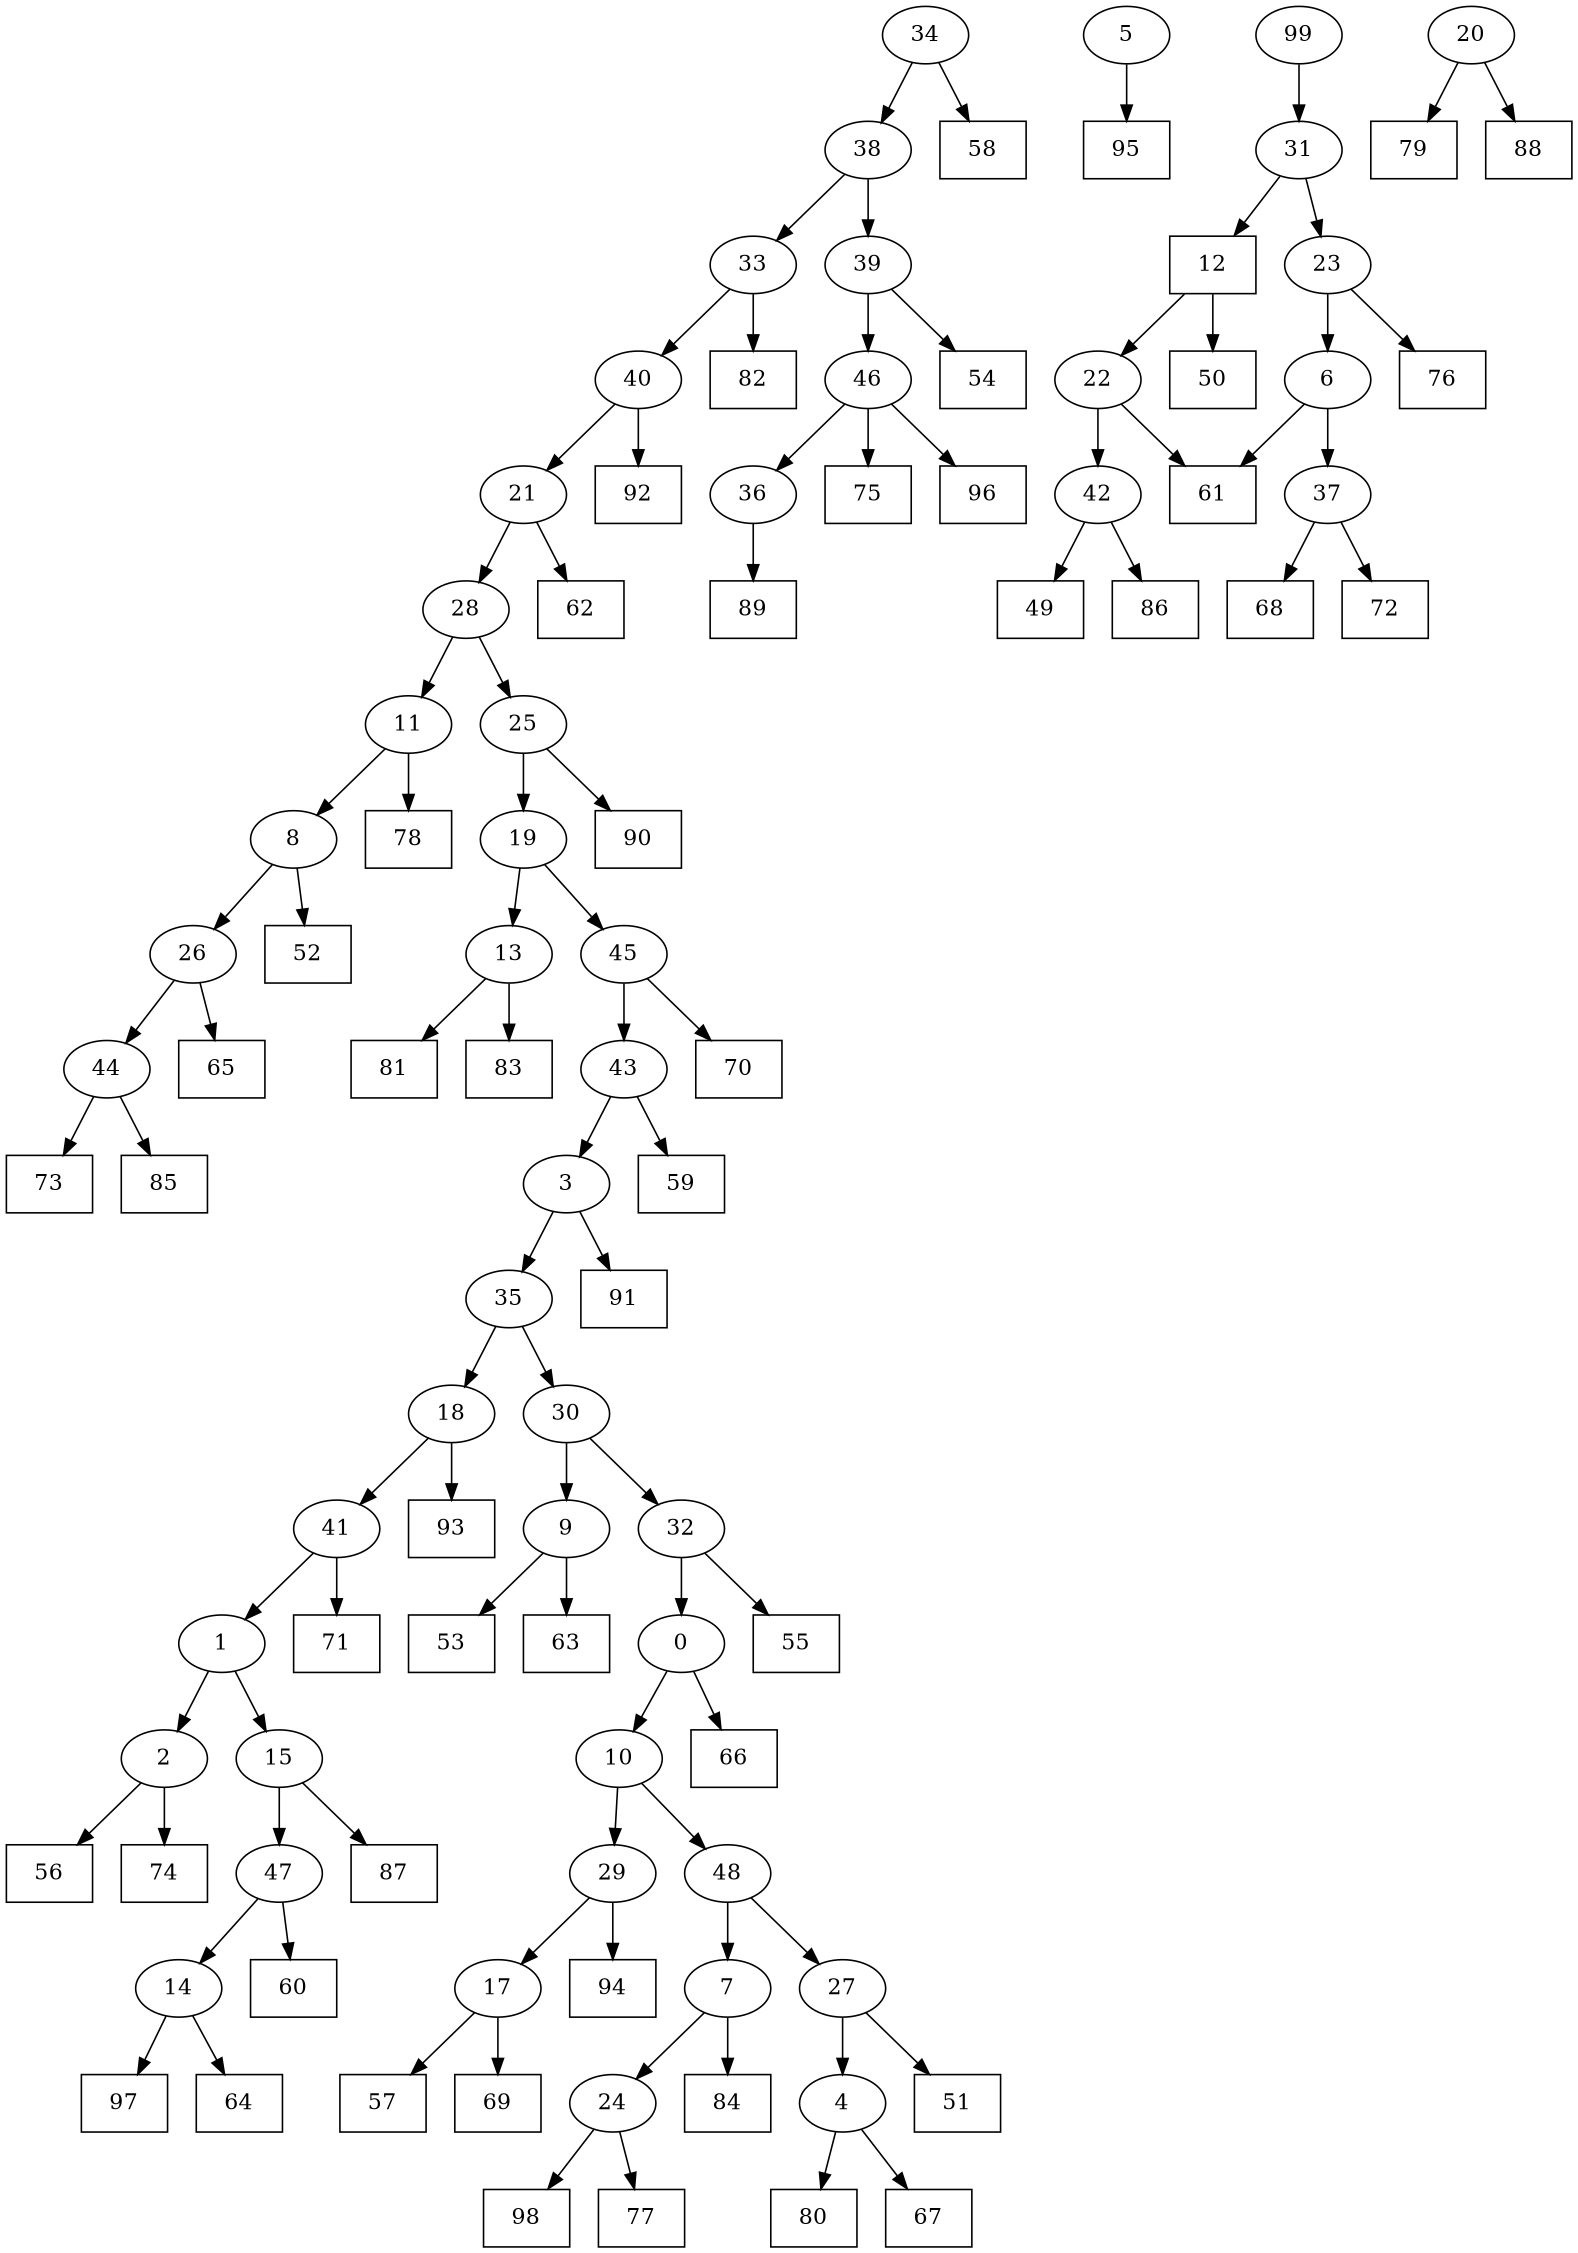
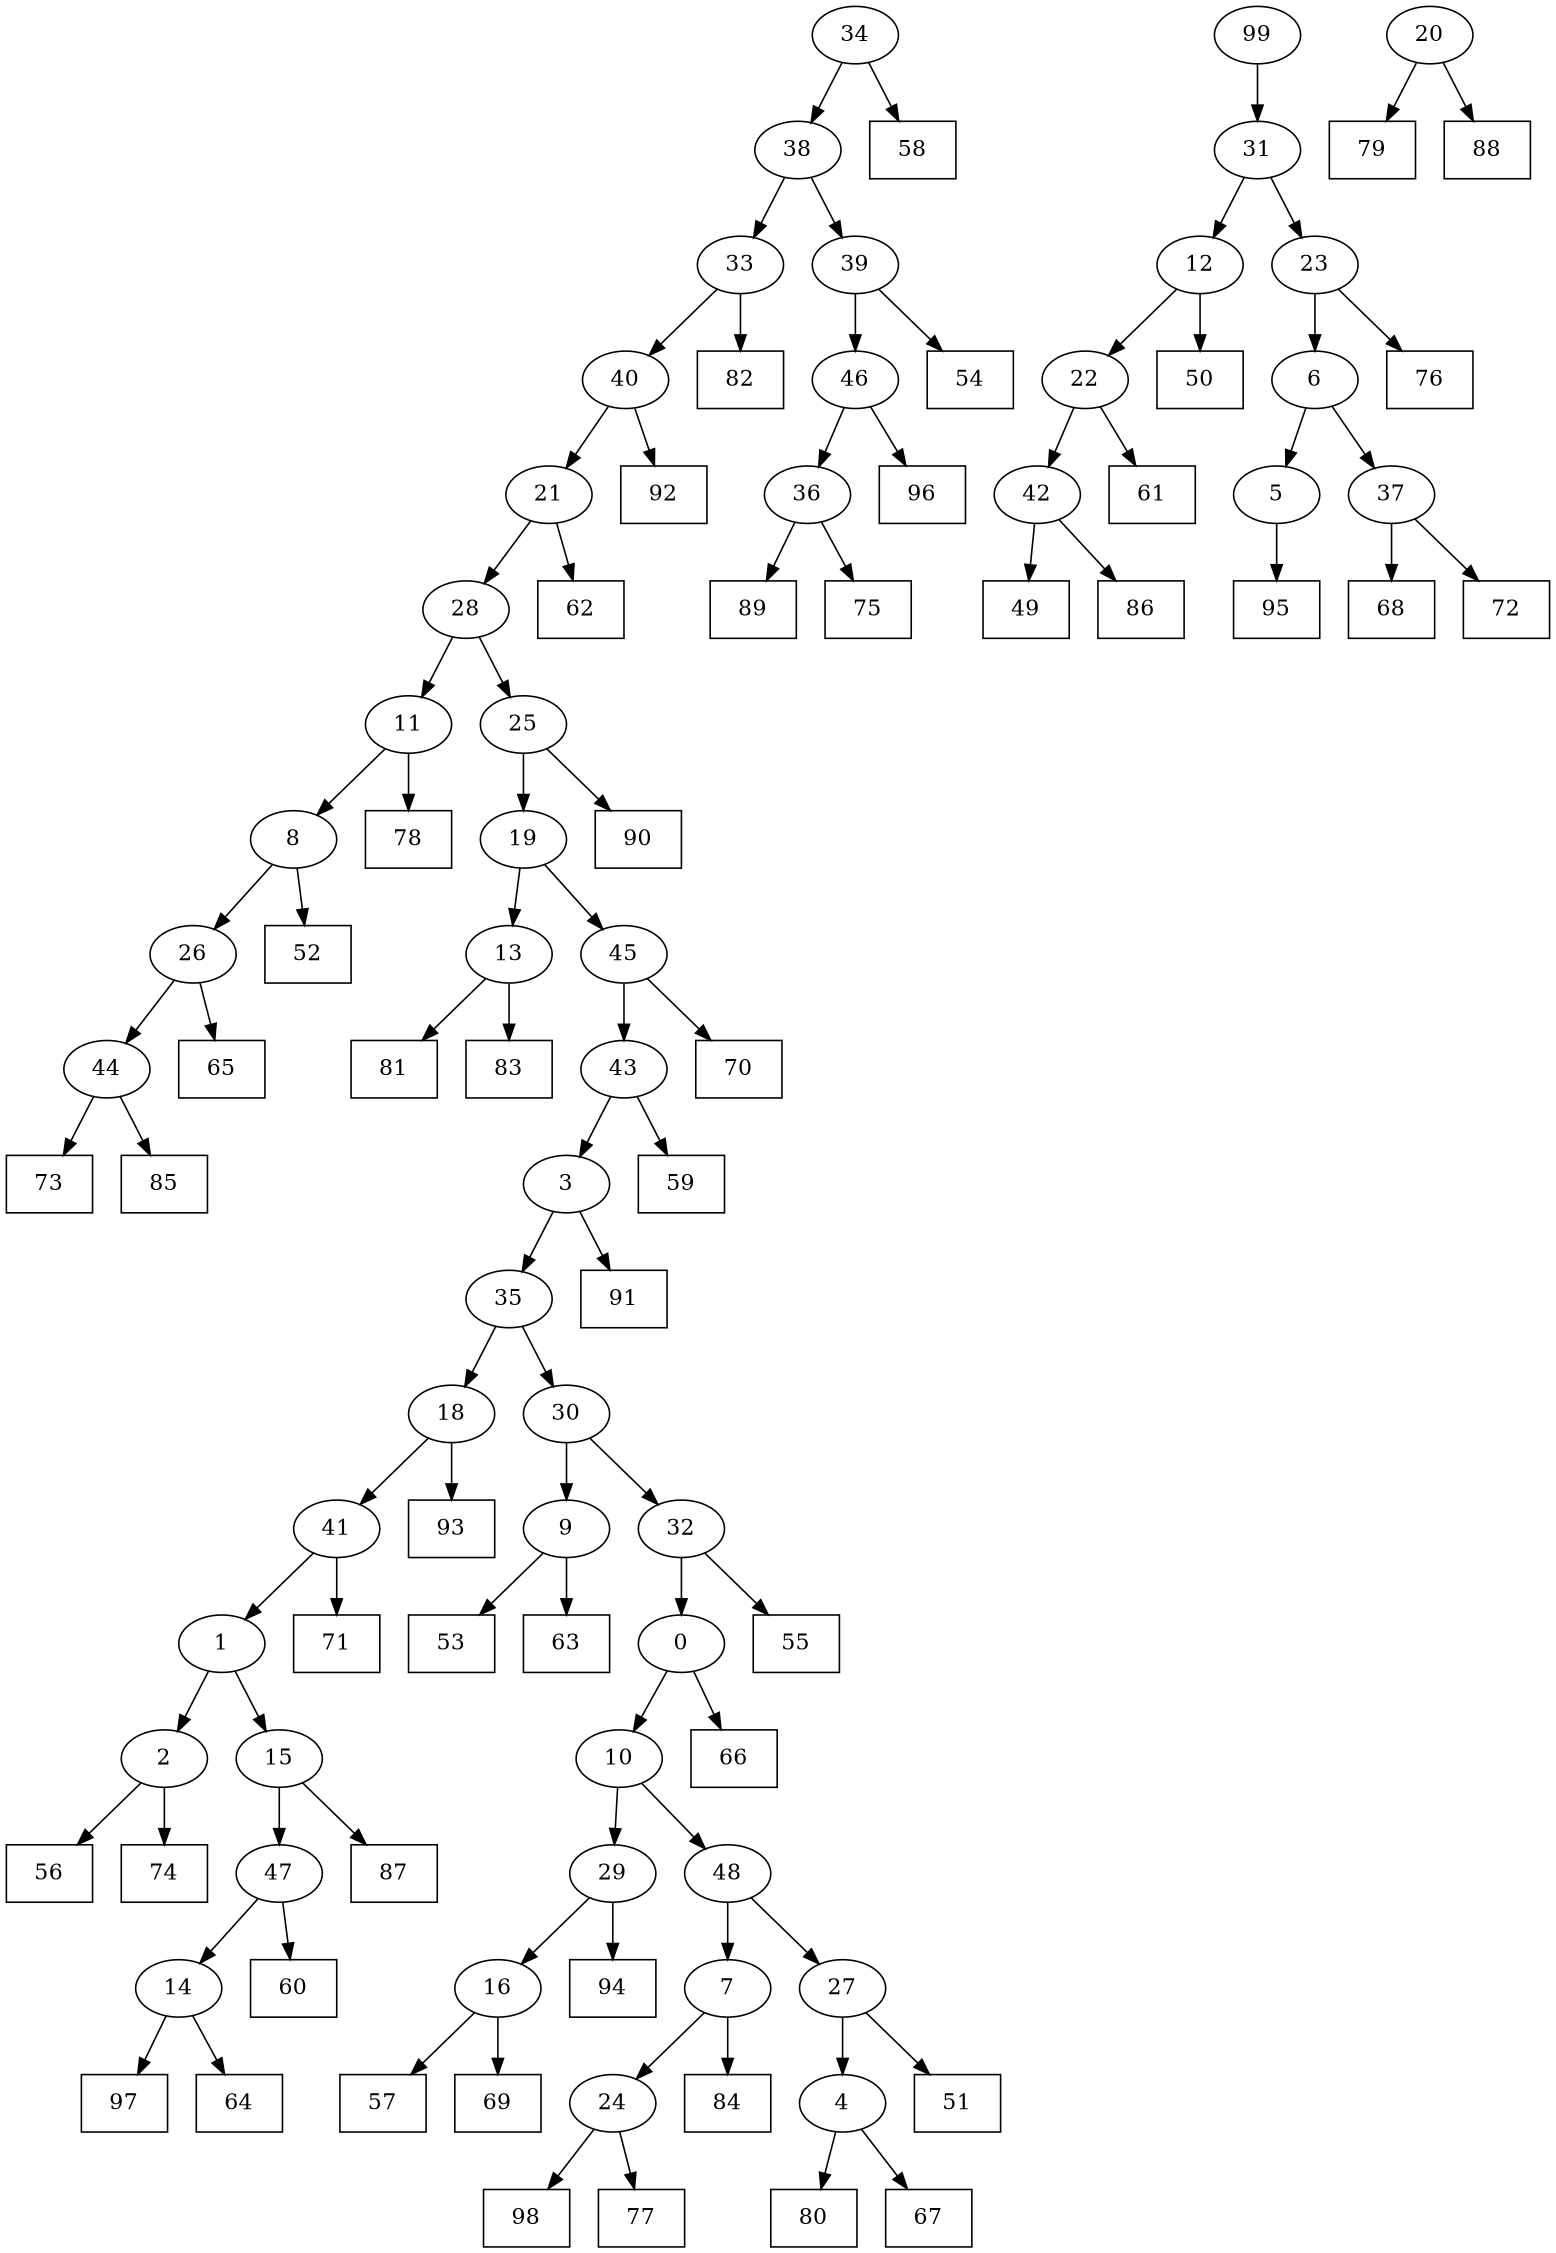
  digraph {
    node [shape=box]
    n1 [label=0 shape=""]
    n2 [label=10 shape=""]
    n3 [label=66]
    n4 [label=29 shape=""]
    n5 [label=48 shape=""]
    n6 [label=1 shape=""]
    n7 [label=2 shape=""]
    n8 [label=15 shape=""]
    n9 [label=56]
    n10 [label=74]
    n11 [label=47 shape=""]
    n12 [label=87]
    n13 [label=3 shape=""]
    n14 [label=35 shape=""]
    n15 [label=91]
    n16 [label=18 shape=""]
    n17 [label=30 shape=""]
    n18 [label=4 shape=""]
    n19 [label=80]
    n20 [label=67]
    n21 [label=5 shape=""]
    n22 [label=95]
    n23 [label=6 shape=""]
    n24 [label=37 shape=""]
    n25 [label=68]
    n26 [label=72]
    n27 [label=7 shape=""]
    n28 [label=24 shape=""]
    n29 [label=84]
    n30 [label=98]
    n31 [label=77]
    n32 [label=8 shape=""]
    n33 [label=26 shape=""]
    n34 [label=52]
    n35 [label=44 shape=""]
    n36 [label=65]
    n37 [label=9 shape=""]
    n38 [label=53]
    n39 [label=63]
-   n40 [label=17 shape=""]
+   n40 [label=16 shape=""]
    n41 [label=94]
    n42 [label=27 shape=""]
    n43 [label=11 shape=""]
    n44 [label=78]
-   n45 [label=12]
+   n45 [label=12 shape=""]
    n46 [label=22 shape=""]
    n47 [label=50]
    n48 [label=42 shape=""]
    n49 [label=61]
    n50 [label=13 shape=""]
    n51 [label=81]
    n52 [label=83]
    n53 [label=14 shape=""]
    n54 [label=97]
    n55 [label=64]
    n56 [label=60]
    n57 [label=57]
    n58 [label=69]
    n59 [label=20 shape=""]
    n60 [label=79]
    n61 [label=88]
    n62 [label=34 shape=""]
    n63 [label=38 shape=""]
    n64 [label=58]
    n65 [label=41 shape=""]
    n66 [label=93]
    n67 [label=71]
    n68 [label=19 shape=""]
    n69 [label=45 shape=""]
    n70 [label=43 shape=""]
    n71 [label=70]
    n72 [label=21 shape=""]
    n73 [label=28 shape=""]
    n74 [label=62]
    n75 [label=25 shape=""]
    n76 [label=49]
    n77 [label=86]
    n78 [label=23 shape=""]
    n79 [label=76]
    n80 [label=90]
    n81 [label=73]
    n82 [label=85]
    n83 [label=51]
    n84 [label=32 shape=""]
    n85 [label=55]
    n86 [label=31 shape=""]
    n87 [label=33 shape=""]
    n88 [label=40 shape=""]
    n89 [label=82]
    n90 [label=92]
    n91 [label=39 shape=""]
    n92 [label=36 shape=""]
    n93 [label=89]
    n94 [label=75]
    n95 [label=46 shape=""]
    n96 [label=54]
    n97 [label=96]
    n98 [label=59]
    n99 [label=99 shape=""]
    n1 -> n2
    n1 -> n3
    n2 -> n4
    n2 -> n5
    n4 -> n40
    n4 -> n41
    n5 -> n27
    n5 -> n42
    n6 -> n7
    n6 -> n8
    n7 -> n9
    n7 -> n10
    n8 -> n11
    n8 -> n12
    n11 -> n53
    n11 -> n56
    n13 -> n14
    n13 -> n15
    n14 -> n16
    n14 -> n17
    n16 -> n65
    n16 -> n66
    n17 -> n37
    n17 -> n84
    n18 -> n19
    n18 -> n20
    n21 -> n22
-   n23 -> n49
+   n23 -> n21
    n23 -> n24
    n24 -> n25
    n24 -> n26
    n27 -> n28
    n27 -> n29
    n28 -> n30
    n28 -> n31
    n32 -> n33
    n32 -> n34
    n33 -> n35
    n33 -> n36
    n35 -> n81
    n35 -> n82
    n37 -> n38
    n37 -> n39
    n40 -> n57
    n40 -> n58
    n42 -> n18
    n42 -> n83
    n43 -> n32
    n43 -> n44
    n45 -> n46
    n45 -> n47
    n46 -> n48
    n46 -> n49
    n48 -> n76
    n48 -> n77
    n50 -> n51
    n50 -> n52
    n53 -> n54
    n53 -> n55
    n59 -> n60
    n59 -> n61
    n62 -> n63
    n62 -> n64
    n63 -> n87
    n63 -> n91
    n65 -> n6
    n65 -> n67
    n68 -> n50
    n68 -> n69
    n69 -> n70
    n69 -> n71
    n70 -> n13
    n70 -> n98
    n72 -> n73
    n72 -> n74
    n73 -> n43
    n73 -> n75
    n75 -> n68
    n75 -> n80
    n78 -> n23
    n78 -> n79
    n84 -> n1
    n84 -> n85
    n86 -> n45
    n86 -> n78
    n87 -> n88
    n87 -> n89
    n88 -> n72
    n88 -> n90
    n91 -> n95
    n91 -> n96
    n92 -> n93
-   n95 -> n94
+   n92 -> n94
    n95 -> n92
    n95 -> n97
    n99 -> n86
  }
